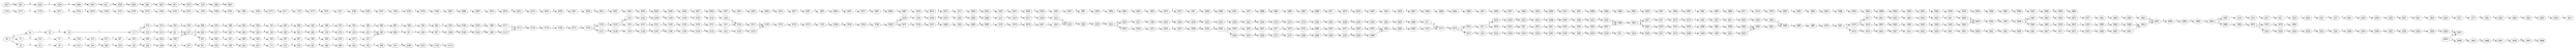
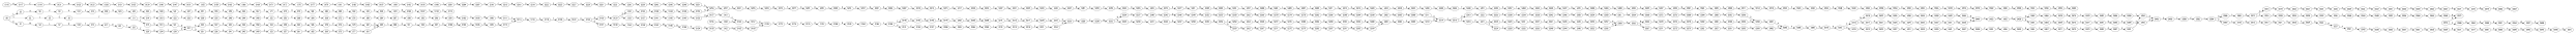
  strict digraph {
    fontname="Roboto Mono"
    rankdir=LR
    node [fontname="Roboto Mono"]
    edge [fontname="Roboto Mono"]
    S0
    S1
    S2
    S3
    S4
    S5
    S6
    S7
    S8
    S9
    S10
    S11
    S12
    S13
    S14
    S15
    S16
    S17
    S18
    S19
    S20
    S21
    S22
    S23
    S24
    S25
    S26
    S27
    S28
    S29
    S30
    S31
    S32
    S33
    S34
    S35
    S36
    S37
    S38
    S39
    S40
    S41
    S42
    S43
    S44
    S45
    S46
    S47
    S48
    S49
    S50
    S51
    S52
    S53
    S54
    S55
    S56
    S57
    S58
    S59
    S60
    S61
    S62
    S63
    S64
    S65
    S66
    S67
    S68
    S69
    S70
    S71
    S72
    S73
    S74
    S75
    S76
    S77
    S78
    S79
    S80
    S81
    S82
    S83
    S84
    S85
    S86
    S87
    S88
    S89
    S90
    S91
    S92
    S93
    S94
    S95
    S96
    S97
    S98
    S99
    S100
    S101
    S102
    S103
    S104
    S105
    S106
    S107
    S108
    S109
    S110
    S111
    S112
    S113
    S114
    S116
    S115
    S117
    S118
    S119
    S120
    S121
    S122
    S123
    S124
    S125
    S126
    S127
    S128
    S129
    S130
    S131
    S132
    S133
    S134
    S135
    S136
    S137
    S138
    S139
    S140
    S141
    S142
    S143
    S144
    S145
    S146
    S147
    S148
    S149
    S150
    S151
    S152
    S153
    S154
    S155
    S156
    S157
    S158
    S159
    S160
    S161
    S162
    S163
    S164
    S165
    S166
    S167
    S168
    S169
    S170
    S171
    S172
    S173
    S174
    S175
    S176
    S177
    S178
    S179
    S180
    S181
    S182
    S183
    S184
    S185
    S186
    S187
    S188
    S189
    S190
    S191
    S192
    S193
    S194
    S195
    S196
    S197
    S198
    S199
    S200
    S201
    S202
    S203
    S204
    S205
    S206
    S207
    S208
    S209
    S210
    S211
    S212
    S213
    S214
    S215
    S216
    S217
    S218
    S219
    S220
    S221
    S222
    S223
    S224
    S225
    S226
    S227
    S228
    S229
    S230
    S231
    S232
    S233
    S234
    S235
    S236
    S237
    S238
    S239
    S240
    S241
    S242
    S243
    S244
    S245
    S246
    S247
    S248
    S249
    S250
    S251
    S252
    S253
    S254
    S255
    S256
    S257
    S258
    S259
    S260
    S261
    S262
    S263
    S264
    S265
    S266
    S267
    S268
    S269
    S270
    S271
    S272
    S273
    S274
    S275
    S276
    S277
    S278
    S279
    S280
    S281
    S282
    S283
    S284
    S285
    S286
    S287
    S288
    S289
    S290
    S291
    S292
    S293
    S294
    S295
    S296
    S297
    S298
    S299
    S300
    S301
    S302
    S303
    S304
    S305
    S306
    S307
    S308
    S309
    S310
    S311
    S312
    S313
    S314
    S315
    S316
    S317
    S318
    S319
    S320
    S321
    S322
    S323
    S324
    S325
    S326
    S327
    S328
    S329
    S330
    S331
    S332
    S333
    S334
    S335
    S336
    S337
    S338
    S339
    S340
    S341
    S342
    S343
    S344
    S345
    S346
    S347
    S348
    S349
    S350
    S351
    S352
    S353
    S354
    S355
    S356
    S357
    S358
    S359
    S360
    S361
    S362
    S363
    S364
    S365
    S366
    S367
    S368
    S369
    S370
    S371
    S372
    S373
    S374
    S375
    S376
    S377
    S378
    S379
    S380
    S381
    S382
    S383
    S384
    S385
    S386
    S387
    S388
    S389
    S390
    S391
    S392
    S393
    S394
    S395
    S396
    S397
    S398
    S399
    S400
    S401
    S402
    S403
    S404
    S405
    S406
    S407
    S408
    S409
    S410
    S411
    S412
    S413
    S414
    S415
    S416
    S417
    S418
    S419
    S420
    S421
    S422
    S423
    S424
    S425
    S426
    S427
    S428
    S429
    S430
    S431
    S432
    S433
    S434
    S435
    S436
    S437
    S438
    S439
    S440
    S441
    S442
    S443
    S444
    S445
    S446
    S447
    S448
    S449
    S450
    S451
    S452
    S453
    S454
    S455
    S456
    S457
    S458
    S459
    S460
    S461
    S462
    S463
    S464
    S465
    S466
    S467
    S468
    S469
    S470
    S471
    S472
    S473
    S474
    S475
    S476
    S477
    S478
    S479
    S480
    S481
    S482
    S483
    S484
    S485
    S486
    S487
    S488
    S489
    S490
    S491
    S492
    S493
    S494
    S495
    S496
    S497
    S498
    S499
    S500
    S501
    S502
    S503
    S504
    S505
    S506
    S507
    S508
    S509
    S510
    S511
    S512
    S513
    S514
    S515
    S516
    S517
    S518
    S519
    S520
    S521
    S522
    S523
    S524
    S525
    S526
    S527
    S528
    S529
    S530
    S531
    S532
    S533
    S534
    S535
    S536
    S537
    S538
    S539
    S540
    S541
    S542
    S543
    S544
    S545
    S546
    S547
    S548
    S549
    S550
    S551
    S552
    S553
    S554
    S555
    S556
    S557
    S558
    S559
    S560
    S561
    S562
    S563
    S564
    S565
    S566
    S567
    S568
    S569
    S570
    S571
    S572
    S573
    S574
    S575
    S577
    S578
    S579
    S576
    S580
    S581
    S582
    S583
    S584
    S585
    S586
    S587
    S588
    S589
    S590
    S591
    S592
    S593
    S594
    S595
    S596
    S597
    S598
    S599
    S600
    S601
    S602
    S0 -> S1 [label=E]
    S0 -> S2 [label=Y]
    S0 -> S3 [label=L]
    S1 -> S4 [label=M]
    S2 -> S5 [label=L]
    S3 -> S6 [label=A]
    S4 -> S7 [label=L]
    S5 -> S8 [label=E]
    S6 -> S9 [label=V]
    S7 -> S10 [label=R]
    S8 -> S11 [label=T]
    S9 -> S12 [label=A]
    S10 -> S13 [label=Y]
    S11 -> S14 [label=V]
    S11 -> S15 [label=I]
    S12 -> S16 [label=C]
    S13 -> S17 [label=L]
    S14 -> S18 [label=S]
    S15 -> S19 [label=S]
    S16 -> S20 [label=N]
    S17 -> S21 [label=E]
    S18 -> S22 [label=V]
    S19 -> S23 [label=I]
    S20 -> S24 [label=Q]
    S21 -> S25 [label=T]
    S22 -> S26 [label=E]
    S23 -> S27 [label=D]
    S24 -> S28 [label=L]
    S25 -> S29 [label=I]
    S26 -> S30 [label=D]
    S27 -> S31 [label=D]
    S27 -> S32 [label=E]
    S28 -> S33 [label=M]
    S29 -> S34 [label=S]
    S30 -> S35 [label=P]
    S31 -> S36 [label=S]
    S32 -> S37 [label=P]
    S33 -> S38 [label=D]
    S34 -> S39 [label=I]
    S35 -> S40 [label=D]
    S36 -> S41 [label=D]
    S37 -> S42 [label=D]
    S38 -> S43 [label=V]
    S39 -> S27 [label=D]
    S40 -> S44 [label=V]
    S41 -> S45 [label=V]
    S42 -> S46 [label=V]
    S43 -> S47 [label=L]
    S44 -> S48 [label=M]
    S45 -> S49 [label=M]
    S46 -> S50 [label=M]
    S47 -> S51 [label=M]
    S48 -> S52 [label=S]
    S49 -> S53 [label=S]
    S50 -> S54 [label=A]
    S51 -> S55 [label=D]
    S52 -> S56 [label=F]
    S53 -> S57 [label=Y]
    S54 -> S58 [label=Y]
    S55 -> S59 [label=E]
    S56 -> S60 [label=E]
    S57 -> S61 [label=E]
    S58 -> S62 [label=E]
    S59 -> S63 [label=N]
    S60 -> S64 [label=Q]
    S61 -> S65 [label=K]
    S62 -> S66 [label=K]
    S63 -> S67 [label=Y]
    S64 -> S68 [label=R]
    S65 -> S69 [label=R]
    S66 -> S70 [label=R]
    S67 -> S71 [label=P]
    S68 -> S72 [label=P]
    S69 -> S73 [label=P]
    S70 -> S74 [label=P]
    S71 -> S75 [label=V]
    S72 -> S76 [label=V]
    S73 -> S77 [label=V]
    S74 -> S78 [label=V]
    S75 -> S79 [label=D]
    S76 -> S80 [label=L]
    S77 -> S81 [label=L]
    S78 -> S82 [label=L]
    S79 -> S83 [label=Q]
    S80 -> S84 [label=D]
    S81 -> S85 [label=D]
    S82 -> S85 [label=D]
    S83 -> S86 [label=M]
    S84 -> S87 [label=L]
    S85 -> S88 [label=L]
    S86 -> S89 [label=G]
    S87 -> S90 [label=C]
    S88 -> S91 [label=G]
    S89 -> S92 [label=T]
    S90 -> S93 [label=L]
    S91 -> S94 [label=L]
    S92 -> S95 [label=D]
    S93 -> S96 [label=Q]
    S94 -> S97 [label=Q]
    S95 -> S98 [label=E]
    S96 -> S99 [label=E]
    S97 -> S100 [label=E]
    S98 -> S101 [label=K]
    S99 -> S102 [label=N]
    S100 -> S103 [label=N]
    S101 -> S104 [label=M]
    S102 -> S105 [label=G]
    S103 -> S106 [label=G]
    S104 -> S107 [label=A]
    S105 -> S108 [label=W]
    S106 -> S109 [label=W]
    S107 -> S110 [label=S]
    S108 -> S111 [label=D]
    S109 -> S112 [label=D]
    S110 -> S113 [label=E]
    S111 -> S114 [label=L]
    S112 -> S114 [label=L]
    S114 -> S116 [label=R]
    S116 -> S118 [label=A]
    S115 -> S117 [label=K]
    S117 -> S119 [label=E]
    S118 -> S120 [label=T]
    S119 -> S121 [label=V]
    S120 -> S122 [label=I]
    S121 -> S123 [label=N]
    S122 -> S124 [label=H]
    S123 -> S125 [label=P]
    S124 -> S126 [label=R]
    S124 -> S127 [label=Q]
    S125 -> S128 [label=S]
    S126 -> S129 [label=K]
    S127 -> S130 [label=K]
    S128 -> S131 [label=I]
    S129 -> S132 [label=I]
    S129 -> S133 [label=V]
    S130 -> S134 [label=V]
    S131 -> S135 [label=L]
    S132 -> S136 [label=D]
    S133 -> S137 [label=D]
    S134 -> S138 [label=D]
    S135 -> S139 [label=R]
    S136 -> S140 [label=K]
    S137 -> S141 [label=K]
    S138 -> S142 [label=R]
    S139 -> S143 [label=F]
    S140 -> S144 [label=M]
    S141 -> S145 [label=M]
    S142 -> S146 [label=M]
    S143 -> S147 [label=A]
    S144 -> S148 [label=R]
    S145 -> S149 [label=R]
    S146 -> S150 [label=R]
    S147 -> S151 [label=S]
    S148 -> S152 [label=D]
    S149 -> S153 [label=D]
    S150 -> S154 [label=D]
    S151 -> S155 [label=C]
-   S152 -> S156 [label=H]
+   S152 -> S254 [label=H]
    S153 -> S157 [label=H]
    S154 -> S158 [label=H]
    S155 -> S159 [label=G]
    S156 -> S160 [label=T]
    S157 -> S161 [label=T]
    S158 -> S162 [label=T]
    S159 -> S163 [label=K]
    S160 -> S164 [label=L]
    S161 -> S164 [label=L]
    S162 -> S165 [label=L]
    S163 -> S166 [label=S]
    S164 -> S167 [label=H]
    S165 -> S168 [label=H]
    S166 -> S169 [label=L]
    S167 -> S170 [label=G]
    S168 -> S170 [label=G]
    S169 -> S171 [label=M]
    S170 -> S172 [label=V]
    S171 -> S173 [label=G]
    S172 -> S174 [label=L]
    S173 -> S175 [label=K]
    S174 -> S176 [label=V]
    S175 -> S177 [label=R]
    S176 -> S178 [label=Q]
    S177 -> S179 [label=K]
    S178 -> S180 [label=R]
    S179 -> S181 [label=L]
    S180 -> S182 [label=R]
    S181 -> S183 [label=Y]
    S182 -> S184 [label=L]
    S183 -> S185 [label=E]
    S184 -> S186 [label=D]
    S185 -> S187 [label=S]
    S186 -> S188 [label=L]
    S187 -> S189 [label=V]
    S188 -> S190 [label=I]
    S188 -> S191 [label=V]
    S189 -> S192 [label=L]
    S190 -> S193 [label=E]
    S191 -> S194 [label=E]
    S192 -> S195 [label=A]
    S193 -> S196 [label=N]
    S194 -> S197 [label=N]
    S195 -> S198 [label=A]
    S196 -> S199 [label=M]
    S197 -> S200 [label=M]
    S198 -> S201 [label=I]
    S199 -> S202 [label=V]
    S200 -> S203 [label=I]
    S201 -> S204 [label=H]
    S202 -> S205 [label=H]
    S203 -> S206 [label=H]
    S204 -> S207 [label=I]
    S205 -> S208 [label=W]
    S206 -> S209 [label=W]
    S207 -> S210 [label=Y]
    S208 -> S211 [label=L]
    S209 -> S212 [label=L]
    S210 -> S213 [label=C]
    S211 -> S214 [label=R]
    S212 -> S215 [label=R]
    S213 -> S216 [label=M]
    S214 -> S217 [label=H]
    S215 -> S218 [label=H]
    S216 -> S219 [label=S]
    S217 -> S220 [label=F]
    S218 -> S221 [label=F]
    S219 -> S222 [label=V]
    S220 -> S223 [label=L]
    S221 -> S224 [label=L]
    S222 -> S225 [label=E]
    S223 -> S226 [label=D]
    S224 -> S226 [label=D]
    S225 -> S227 [label=S]
    S226 -> S228 [label=G]
    S227 -> S229 [label=Y]
    S228 -> S230 [label=E]
    S229 -> S231 [label=N]
    S230 -> S232 [label=N]
    S231 -> S233 [label=G]
    S232 -> S234 [label=K]
    S232 -> S235 [label=R]
    S233 -> S236 [label=N]
    S234 -> S237 [label=V]
    S235 -> S238 [label=V]
    S236 -> S239 [label=K]
    S237 -> S240 [label=Y]
    S238 -> S241 [label=Y]
    S239 -> S242 [label=K]
    S240 -> S243 [label=L]
    S241 -> S244 [label=L]
    S242 -> S245 [label=H]
    S243 -> S246 [label=Q]
    S244 -> S247 [label=Q]
    S245 -> S248 [label=V]
    S246 -> S249 [label=K]
    S247 -> S250 [label=K]
    S248 -> S251 [label=R]
    S249 -> S252 [label=W]
    S250 -> S253 [label=W]
    S251 -> S254 [label=A]
    S252 -> S255 [label=L]
    S253 -> S256 [label=M]
    S254 -> S257 [label=M]
    S255 -> S258 [label=T]
    S256 -> S259 [label=A]
    S256 -> S260 [label=T]
    S257 -> S261 [label=S]
    S258 -> S262 [label=G]
    S259 -> S263 [label=G]
    S260 -> S264 [label=G]
    S261 -> S265 [label=E]
    S262 -> S266 [label=W]
    S263 -> S267 [label=W]
    S264 -> S268 [label=W]
    S265 -> S269 [label=L]
    S266 -> S270 [label=D]
    S267 -> S271 [label=E]
    S268 -> S272 [label=D]
    S269 -> S273 [label=W]
    S270 -> S274 [label=R]
    S271 -> S275 [label=R]
    S272 -> S276 [label=R]
    S273 -> S277 [label=T]
    S274 -> S278 [label=L]
    S275 -> S279 [label=L]
    S276 -> S280 [label=L]
    S277 -> S281 [label=K]
    S278 -> S282 [label=T]
    S279 -> S283 [label=T]
    S280 -> S284 [label=T]
    S281 -> S285 [label=R]
    S282 -> S286 [label=A]
    S283 -> S287 [label=S]
    S284 -> S288 [label=S]
    S285 -> S289 [label=L]
    S286 -> S290 [label=T]
    S287 -> S291 [label=T]
    S288 -> S292 [label=T]
    S289 -> S293 [label=E]
    S290 -> S294 [label=M]
    S291 -> S295 [label=M]
    S292 -> S296 [label=M]
    S293 -> S297 [label=P]
    S294 -> S298 [label=E]
    S295 -> S299 [label=E]
    S296 -> S300 [label=E]
    S297 -> S301 [label=N]
    S298 -> S302 [label=T]
    S299 -> S303 [label=P]
    S300 -> S303 [label=T]
    S301 -> S304 [label=E]
    S302 -> S305 [label=I]
    S303 -> S306 [label=I]
    S304 -> S307 [label=A]
    S305 -> S308 [label=V]
    S306 -> S309 [label=V]
    S307 -> S310 [label=Y]
    S308 -> S311 [label=S]
    S309 -> S312 [label=S]
    S310 -> S313 [label=S]
    S311 -> S314 [label=D]
    S312 -> S314 [label=D]
    S313 -> S315 [label=K]
    S314 -> S316 [label=E]
    S315 -> S317 [label=A]
    S316 -> S318 [label=T]
    S316 -> S319 [label=V]
    S317 -> S320 [label=L]
    S318 -> S321 [label=P]
    S319 -> S322 [label=P]
    S320 -> S323 [label=S]
    S321 -> S324 [label=V]
    S321 -> S325 [label=I]
    S322 -> S326 [label=L]
    S323 -> S327 [label=C]
    S324 -> S328 [label=I]
    S325 -> S329 [label=V]
    S326 -> S330 [label=V]
    S327 -> S331 [label=Q]
    S328 -> S332 [label=M]
    S329 -> S333 [label=M]
    S330 -> S334 [label=T]
    S331 -> S335 [label=L]
    S332 -> S336 [label=E]
    S333 -> S337 [label=E]
    S334 -> S338 [label=E]
    S335 -> S339 [label=D]
    S336 -> S340 [label=F]
    S337 -> S341 [label=F]
    S338 -> S342 [label=F]
    S339 -> S343 [label=I]
    S340 -> S344 [label=Q]
    S341 -> S345 [label=Q]
    S342 -> S346 [label=Q]
    S343 -> S347 [label=L]
    S344 -> S348 [label=G]
    S345 -> S349 [label=G]
    S346 -> S350 [label=G]
    S347 -> S351 [label=M]
    S348 -> S352 [label=K]
    S349 -> S353 [label=K]
    S350 -> S354 [label=R]
    S351 -> S355 [label=E]
    S352 -> S356 [label=N]
    S353 -> S357 [label=N]
    S354 -> S358 [label=N]
    S355 -> S359 [label=P]
    S356 -> S360 [label=K]
    S357 -> S360 [label=K]
    S358 -> S361 [label=K]
    S359 -> S362 [label=D]
    S360 -> S363 [label=V]
    S361 -> S364 [label=I]
    S362 -> S365 [label=D]
    S363 -> S366 [label=N]
    S363 -> S367 [label=G]
    S364 -> S368 [label=H]
    S365 -> S369 [label=K]
    S366 -> S370 [label=A]
    S367 -> S371 [label=A]
    S368 -> S372 [label=A]
    S369 -> S373 [label=H]
    S370 -> S374 [label=N]
    S371 -> S375 [label=H]
    S372 -> S376 [label=N]
    S373 -> S377 [label=E]
    S374 -> S378 [label=K]
    S375 -> S379 [label=K]
    S376 -> S380 [label=K]
    S377 -> S381 [label=K]
    S378 -> S382 [label=L]
    S379 -> S383 [label=L]
    S380 -> S384 [label=L]
    S381 -> S385 [label=M]
    S382 -> S386 [label=H]
    S383 -> S387 [label=H]
    S384 -> S388 [label=H]
    S385 -> S389 [label=A]
    S386 -> S390 [label=V]
    S387 -> S391 [label=V]
    S388 -> S392 [label=V]
    S389 -> S393 [label=A]
    S390 -> S394 [label=Y]
    S391 -> S395 [label=Y]
    S392 -> S396 [label=Y]
    S393 -> S397 [label=T]
    S394 -> S398 [label=S]
    S395 -> S399 [label=S]
    S396 -> S398 [label=S]
    S397 -> S400 [label=A]
    S398 -> S401 [label=S]
    S399 -> S402 [label=S]
    S400 -> S403 [label=M]
    S401 -> S404 [label=P]
    S402 -> S404 [label=P]
    S403 -> S405 [label=L]
    S404 -> S406 [label=F]
    S405 -> S407 [label=V]
    S406 -> S408 [label=I]
    S407 -> S409 [label=T]
    S408 -> S410 [label=G]
    S409 -> S411 [label=R]
    S410 -> S412 [label=K]
    S411 -> S413 [label=I]
    S412 -> S414 [label=I]
    S412 -> S415 [label=V]
    S413 -> S416 [label=K]
    S414 -> S417 [label=T]
    S414 -> S418 [label=N]
    S415 -> S419 [label=N]
    S416 -> S420 [label=K]
    S417 -> S421 [label=P]
    S418 -> S422 [label=P]
    S419 -> S423 [label=P]
    S420 -> S424 [label=T]
    S421 -> S425 [label=N]
    S422 -> S426 [label=N]
    S423 -> S427 [label=N]
    S424 -> S428 [label=L]
    S425 -> S429 [label=K]
    S426 -> S430 [label=K]
    S427 -> S431 [label=K]
    S428 -> S432 [label=E]
    S429 -> S433 [label=L]
    S430 -> S434 [label=L]
    S431 -> S435 [label=L]
    S432 -> S436 [label=K]
    S433 -> S437 [label=A]
    S434 -> S438 [label=A]
    S435 -> S439 [label=I]
    S436 -> S440 [label=V]
    S437 -> S441 [label=F]
    S438 -> S442 [label=F]
    S439 -> S443 [label=F]
    S440 -> S444 [label=E]
    S441 -> S445 [label=G]
    S442 -> S446 [label=G]
    S443 -> S447 [label=G]
    S444 -> S448 [label=T]
    S445 -> S449 [label=R]
    S446 -> S449 [label=R]
    S447 -> S450 [label=R]
    S448 -> S451 [label=P]
    S449 -> S452 [label=Y]
    S450 -> S453 [label=Y]
    S451 -> S454 [label=F]
    S452 -> S455 [label=W]
    S453 -> S456 [label=W]
    S454 -> S457 [label=S]
    S455 -> S458 [label=G]
    S456 -> S459 [label=G]
    S457 -> S460 [label=T]
    S458 -> S461 [label=E]
    S458 -> S462 [label=D]
    S459 -> S463 [label=E]
    S460 -> S464 [label=G]
    S461 -> S465 [label=S]
    S462 -> S466 [label=C]
    S463 -> S467 [label=C]
    S464 -> S468 [label=Q]
    S465 -> S469 [label=K]
    S466 -> S470 [label=K]
    S467 -> S471 [label=K]
    S468 -> S472 [label=M]
    S469 -> S473 [label=E]
    S470 -> S474 [label=E]
    S471 -> S475 [label=E]
    S472 -> S476 [label=G]
    S473 -> S477 [label=L]
    S474 -> S478 [label=L]
    S475 -> S479 [label=L]
    S476 -> S480 [label=K]
    S477 -> S481 [label=I]
    S478 -> S482 [label=I]
    S479 -> S483 [label=I]
    S480 -> S484 [label=D]
    S481 -> S485 [label=Q]
    S482 -> S486 [label=Q]
    S483 -> S487 [label=Q]
    S484 -> S488 [label=S]
    S485 -> S489 [label=V]
    S486 -> S490 [label=V]
    S487 -> S491 [label=V]
    S488 -> S492 [label=I]
    S489 -> S493 [label=T]
    S490 -> S494 [label=T]
    S491 -> S494 [label=T]
    S492 -> S495 [label=A]
    S493 -> S496 [label=D]
    S494 -> S496 [label=D]
    S495 -> S497 [label=Y]
    S496 -> S498 [label=G]
    S497 -> S499 [label=T]
    S498 -> S500 [label=I]
    S499 -> S501 [label=N]
    S500 -> S502 [label=E]
    S501 -> S503 [label=I]
    S502 -> S504 [label=L]
    S503 -> S505 [label=V]
    S504 -> S506 [label=S]
    S504 -> S507 [label=P]
    S505 -> S508 [label=S]
    S506 -> S509 [label=L]
    S507 -> S510 [label=L]
    S508 -> S511 [label=L]
    S509 -> S512 [label=G]
    S510 -> S513 [label=G]
    S511 -> S514 [label=S]
    S512 -> S515 [label=H]
    S512 -> S516 [label=Y]
    S513 -> S517 [label=H]
    S514 -> S518 [label=N]
    S515 -> S519 [label=P]
    S516 -> S520 [label=P]
    S517 -> S521 [label=Q]
    S518 -> S522 [label=Q]
    S519 -> S523 [label=A]
    S520 -> S524 [label=V]
    S521 -> S525 [label=V]
    S522 -> S526 [label=F]
+   S523 -> S527 [label=T]
    S524 -> S528 [label=T]
    S525 -> S529 [label=T]
    S526 -> S530 [label=R]
    S527 -> S531 [label=G]
    S528 -> S532 [label=G]
    S529 -> S533 [label=G]
    S530 -> S534 [label=S]
    S531 -> S535 [label=R]
    S532 -> S536 [label=R]
    S533 -> S537 [label=R]
    S534 -> S538 [label=S]
    S535 -> S539 [label=F]
    S536 -> S540 [label=F]
    S537 -> S541 [label=F]
    S538 -> S542 [label=G]
    S539 -> S543 [label=S]
    S540 -> S544 [label=S]
    S541 -> S545 [label=S]
    S542 -> S546 [label=I]
    S543 -> S547 [label=A]
    S544 -> S548 [label=A]
    S545 -> S549 [label=A]
    S546 -> S550 [label=G]
    S547 -> S551 [label=I]
    S548 -> S552 [label=I]
    S549 -> S553 [label=L]
    S550 -> S554 [label=V]
    S551 -> S555 [label=A]
    S552 -> S556 [label=V]
    S553 -> S557 [label=V]
    S554 -> S558 [label=E]
    S555 -> S559 [label=S]
    S556 -> S560 [label=A]
    S557 -> S561 [label=V]
    S558 -> S562 [label=E]
    S559 -> S563 [label=L]
    S560 -> S564 [label=L]
    S561 -> S565 [label=G]
    S562 -> S566 [label=S]
    S563 -> S567 [label=F]
    S564 -> S568 [label=F]
    S565 -> S569 [label=K]
    S566 -> S570 [label=I]
    S567 -> S571 [label=I]
    S568 -> S572 [label=K]
    S569 -> S573 [label=E]
    S570 -> S574 [label=L]
    S571 -> S575 [label=F]
    S573 -> S577 [label=E]
    S574 -> S578 [label=Q]
    S575 -> S579 [label=A]
    S577 -> S581 [label=R]
    S578 -> S582 [label=S]
    S579 -> S583 [label=C]
    S576 -> S572 [label=R]
    S576 -> S580 [label=F]
    S580 -> S584 [label=K]
    S581 -> S585 [label=V]
    S582 -> S586 [label=V]
    S583 -> S587 [label=Q]
    S584 -> S588 [label=K]
    S585 -> S589 [label=T]
    S586 -> S590 [label=S]
    S588 -> S591 [label=K]
    S589 -> S592 [label=G]
    S590 -> S593 [label=K]
    S591 -> S594 [label=I]
    S592 -> S595 [label=V]
    S593 -> S596 [label=I]
    S594 -> S597 [label=W]
    S595 -> S598 [label=F]
    S596 -> S599 [label=M]
    S597 -> S600 [label=I]
    S598 -> S601 [label=I]
    S599 -> S602 [label=Q]
  }
